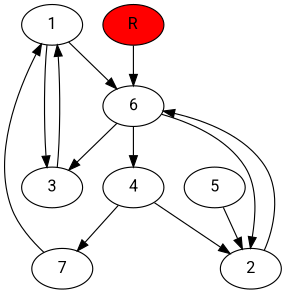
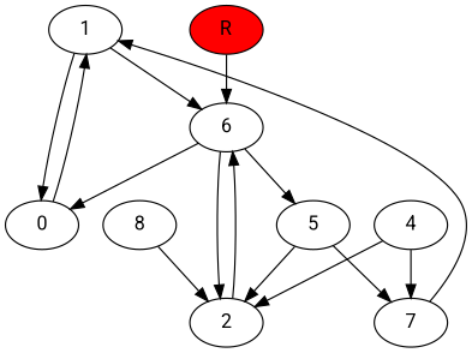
  digraph {
    fontname=Roboto
    node [fontname=Roboto]
    edge [fontname=Roboto]
    1
-   3
+   3 [label=0]
    6
    2
    5
    7
    4
+   8
    R [fillcolor="#ff0000" style=filled]
    1 -> 3
    1 -> 6
    3 -> 1
    6 -> 3
    6 -> 2
-   6 -> 4
+   6 -> 5
    2 -> 6
    5 -> 2
+   5 -> 7
    7 -> 1
    4 -> 2
    4 -> 7
+   8 -> 2
    R -> 6
  }
